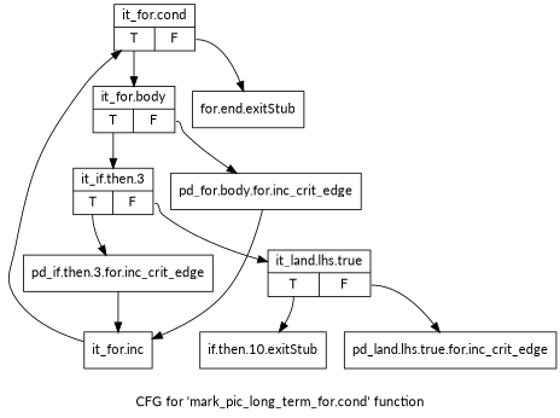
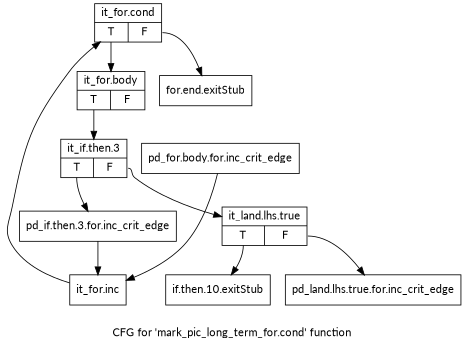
  digraph {
    fontname=Lato
    label="CFG for 'mark_pic_long_term_for.cond' function"
    node [fontname=Lato shape=record]
    edge [fontname=Lato tailport=s1]
    n1 [label="{it_for.cond|{<s0>T|<s1>F}}"]
    n2 [label="{for.end.exitStub}"]
    n3 [label="{it_for.body|{<s0>T|<s1>F}}"]
    n4 [label="{it_if.then.3|{<s0>T|<s1>F}}"]
    n5 [label="{pd_for.body.for.inc_crit_edge}"]
    n6 [label="{if.then.10.exitStub}"]
    n7 [label="{pd_if.then.3.for.inc_crit_edge}"]
    n8 [label="{it_land.lhs.true|{<s0>T|<s1>F}}"]
    n9 [label="{it_for.inc}"]
    n10 [label="{pd_land.lhs.true.for.inc_crit_edge}"]
    n1 -> n2
    n1 -> n3 [tailport=s0]
    n3 -> n4 [tailport=s0]
-   n3 -> n5
    n4 -> n7 [tailport=s0]
    n4 -> n8
    n5 -> n9 [tailport=""]
    n7 -> n9 [tailport=""]
    n8 -> n6 [tailport=s0]
    n8 -> n10
    n9 -> n1 [tailport=""]
  }
